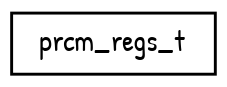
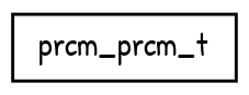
  digraph {
    rankdir=LR
    fontname="Patrick Hand"
-   n1 [color=black fillcolor=white fontname="Patrick Hand" fontsize=10 height=0.2 label=prcm_regs_t shape=record style=filled width=0.4]
+   n1 [color=black fillcolor=white fontname="Patrick Hand" fontsize=10 height=0.2 label=prcm_prcm_t shape=record style=filled width=0.4]
  }
